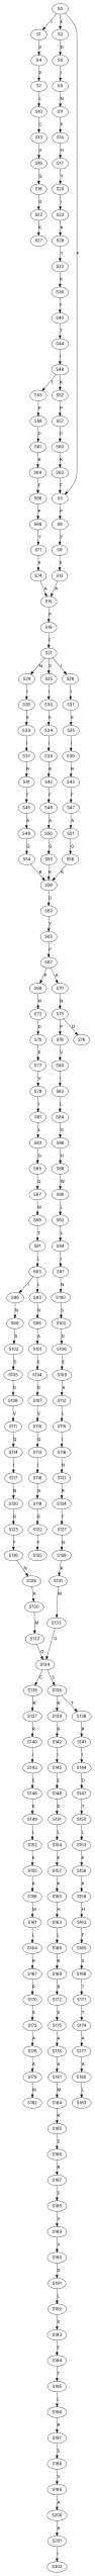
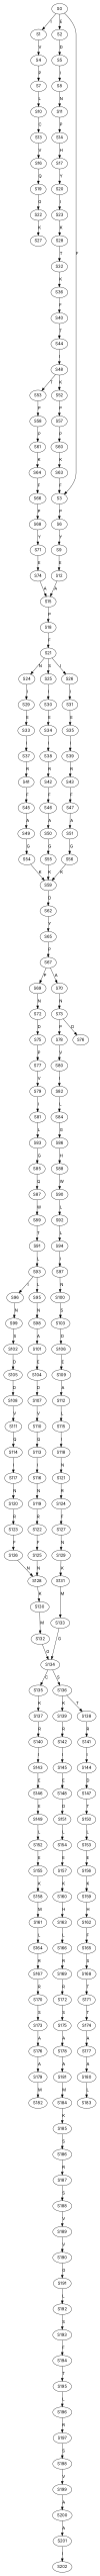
  strict digraph {
    fontname=Inter
    node [fontname=Inter]
    edge [fontname=Inter]
    S0
    S1
    S2
    S3
    S4
    S5
    S6
    S7
    S8
    S9
    S10
    S11
    S12
    S13
    S14
    S15
    S16
    S17
    S18
    S19
    S20
    S21
    S22
    S23
    S24
    S25
    S26
    S27
    S28
    S29
    S30
    S31
    S32
    S33
    S34
    S35
    S36
    S37
    S38
    S39
    S40
    S41
    S42
    S43
    S44
    S45
    S46
    S47
    S48
    S49
    S50
    S51
    S52
    S53
    S54
    S55
    S56
    S57
    S58
    S59
    S60
    S61
    S62
    S63
    S64
    S65
    S66
    S67
    S68
    S69
    S70
    S71
    S72
    S73
    S74
    S75
    S76
    S78
    S77
    S79
    S80
    S81
    S82
    S83
    S84
    S85
    S86
    S87
    S88
    S89
    S90
    S91
    S92
    S93
    S94
    S95
    S96
    S97
    S98
    S99
    S100
    S101
    S102
    S103
    S104
    S105
    S106
    S107
    S108
    S109
    S110
    S111
    S112
    S113
    S114
    S115
    S116
    S117
    S118
    S119
    S120
    S121
    S122
    S123
    S124
    S125
    S126
    S127
    S128
    S129
    S130
    S131
    S132
    S133
    S134
    S135
    S136
    S137
    S138
    S139
    S140
    S141
    S142
    S143
    S144
    S145
    S146
    S147
    S148
    S149
    S150
    S151
    S152
    S153
    S154
    S155
    S156
    S157
    S158
    S159
    S160
    S161
    S162
    S163
    S164
    S165
    S166
    S167
    S168
    S169
    S170
    S171
    S172
    S173
    S174
    S175
    S176
    S177
    S178
    S179
    S180
    S181
    S182
    S183
    S184
    S185
    S186
    S187
    S188
    S189
    S190
    S191
    S192
    S193
    S194
    S195
    S196
    S197
    S198
    S199
    S200
    S201
    S202
    S0 -> S1 [label=I]
    S0 -> S2 [label=E]
    S0 -> S3 [label=F]
    S1 -> S4 [label=V]
    S2 -> S5 [label=D]
    S3 -> S6 [label=P]
    S4 -> S7 [label=P]
    S5 -> S8 [label=I]
    S6 -> S9 [label=Y]
    S7 -> S10 [label=L]
    S8 -> S11 [label=N]
    S9 -> S12 [label=E]
    S10 -> S13 [label=C]
    S11 -> S14 [label=P]
    S12 -> S15 [label=A]
    S13 -> S16 [label=V]
    S14 -> S17 [label=H]
    S15 -> S18 [label=P]
    S16 -> S19 [label=Q]
    S17 -> S20 [label=Y]
    S18 -> S21 [label=F]
    S19 -> S22 [label=G]
    S20 -> S23 [label=I]
    S21 -> S24 [label=N]
    S21 -> S25 [label=S]
    S21 -> S26 [label=I]
    S22 -> S27 [label=K]
    S23 -> S28 [label=K]
    S24 -> S29 [label=I]
    S25 -> S30 [label=I]
    S26 -> S31 [label=I]
    S28 -> S32 [label=T]
    S29 -> S33 [label=E]
    S30 -> S34 [label=E]
    S31 -> S35 [label=E]
    S32 -> S36 [label=K]
    S33 -> S37 [label=I]
    S34 -> S38 [label=I]
    S35 -> S39 [label=I]
    S36 -> S40 [label=F]
    S37 -> S41 [label=R]
    S38 -> S42 [label=R]
    S39 -> S43 [label=R]
    S40 -> S44 [label=T]
    S41 -> S45 [label=F]
    S42 -> S46 [label=F]
    S43 -> S47 [label=F]
    S44 -> S48 [label=I]
    S45 -> S49 [label=A]
    S46 -> S50 [label=A]
    S47 -> S51 [label=A]
    S48 -> S52 [label=K]
    S48 -> S53 [label=T]
    S49 -> S54 [label=G]
    S50 -> S55 [label=G]
    S51 -> S56 [label=G]
    S52 -> S57 [label=P]
    S53 -> S58 [label=P]
    S54 -> S59 [label=K]
    S55 -> S59 [label=K]
    S56 -> S59 [label=K]
    S57 -> S60 [label=P]
    S58 -> S61 [label=P]
    S59 -> S62 [label=D]
    S60 -> S63 [label=K]
    S61 -> S64 [label=K]
    S62 -> S65 [label=Y]
    S63 -> S3 [label=F]
    S64 -> S66 [label=F]
    S65 -> S67 [label=P]
    S66 -> S68 [label=P]
    S67 -> S69 [label=P]
    S67 -> S70 [label=A]
    S68 -> S71 [label=Y]
    S69 -> S72 [label=N]
    S70 -> S73 [label=N]
    S71 -> S74 [label=E]
    S72 -> S75 [label=D]
    S73 -> S76 [label=D]
    S73 -> S78 [label=P]
    S74 -> S15 [label=A]
    S75 -> S77 [label=P]
    S78 -> S80 [label=V]
    S77 -> S79 [label=V]
    S79 -> S81 [label=I]
    S80 -> S82 [label=I]
    S81 -> S83 [label=L]
    S82 -> S84 [label=L]
    S83 -> S85 [label=G]
    S84 -> S86 [label=G]
    S85 -> S87 [label=Q]
    S86 -> S88 [label=H]
    S87 -> S89 [label=W]
    S88 -> S90 [label=W]
    S89 -> S91 [label=T]
    S90 -> S92 [label=L]
    S91 -> S93 [label=L]
    S92 -> S94 [label=L]
    S93 -> S95 [label=L]
    S93 -> S96 [label=I]
    S94 -> S97 [label=I]
    S95 -> S98 [label=N]
    S96 -> S99 [label=N]
    S97 -> S100 [label=N]
    S98 -> S101 [label=A]
    S99 -> S102 [label=S]
    S100 -> S103 [label=S]
    S101 -> S104 [label=E]
    S102 -> S105 [label=D]
    S103 -> S106 [label=D]
    S104 -> S107 [label=D]
    S105 -> S108 [label=D]
    S106 -> S109 [label=E]
    S107 -> S110 [label=V]
    S108 -> S111 [label=V]
    S109 -> S112 [label=A]
    S110 -> S113 [label=Q]
    S111 -> S114 [label=Q]
    S112 -> S115 [label=L]
    S113 -> S116 [label=I]
    S114 -> S117 [label=I]
    S115 -> S118 [label=I]
    S116 -> S119 [label=N]
    S117 -> S120 [label=N]
    S118 -> S121 [label=N]
    S119 -> S122 [label=R]
    S120 -> S123 [label=R]
    S121 -> S124 [label=R]
    S122 -> S125 [label=F]
    S123 -> S126 [label=F]
    S124 -> S127 [label=F]
+   S125 -> S128 [label=N]
    S126 -> S128 [label=N]
    S127 -> S129 [label=N]
    S128 -> S130 [label=K]
    S129 -> S131 [label=K]
    S130 -> S132 [label=M]
    S131 -> S133 [label=M]
    S132 -> S134 [label=G]
    S133 -> S134 [label=G]
    S134 -> S135 [label=C]
    S134 -> S136 [label=S]
    S135 -> S137 [label=K]
    S136 -> S138 [label=T]
    S136 -> S139 [label=K]
    S137 -> S140 [label=R]
    S138 -> S141 [label=R]
    S139 -> S142 [label=R]
    S140 -> S143 [label=I]
    S141 -> S144 [label=I]
    S142 -> S145 [label=I]
    S143 -> S146 [label=E]
    S144 -> S147 [label=D]
    S145 -> S148 [label=E]
    S146 -> S149 [label=E]
    S147 -> S150 [label=T]
    S148 -> S151 [label=D]
    S149 -> S152 [label=L]
    S150 -> S153 [label=L]
    S151 -> S154 [label=L]
    S152 -> S155 [label=E]
    S153 -> S156 [label=E]
    S154 -> S157 [label=E]
    S155 -> S158 [label=K]
    S156 -> S159 [label=K]
    S157 -> S160 [label=K]
    S158 -> S161 [label=M]
    S159 -> S162 [label=H]
    S160 -> S163 [label=H]
    S161 -> S164 [label=L]
    S162 -> S165 [label=F]
    S163 -> S166 [label=L]
    S164 -> S167 [label=R]
    S165 -> S168 [label=S]
    S166 -> S169 [label=R]
    S167 -> S170 [label=R]
    S168 -> S171 [label=T]
    S169 -> S172 [label=R]
    S170 -> S173 [label=S]
    S171 -> S174 [label=T]
    S172 -> S175 [label=S]
    S173 -> S176 [label=A]
    S174 -> S177 [label=A]
    S175 -> S178 [label=A]
    S176 -> S179 [label=A]
    S177 -> S180 [label=A]
    S178 -> S181 [label=A]
    S179 -> S182 [label=M]
    S180 -> S183 [label=L]
    S181 -> S184 [label=M]
    S184 -> S185 [label=K]
    S185 -> S186 [label=S]
    S186 -> S187 [label=R]
    S187 -> S188 [label=S]
    S188 -> S189 [label=V]
    S189 -> S190 [label=V]
    S190 -> S191 [label=G]
    S191 -> S192 [label=L]
    S192 -> S193 [label=S]
    S193 -> S194 [label=F]
    S194 -> S195 [label=T]
    S195 -> S196 [label=L]
    S196 -> S197 [label=R]
    S197 -> S198 [label=S]
    S198 -> S199 [label=V]
    S199 -> S200 [label=A]
    S200 -> S201 [label=A]
    S201 -> S202 [label=I]
  }
